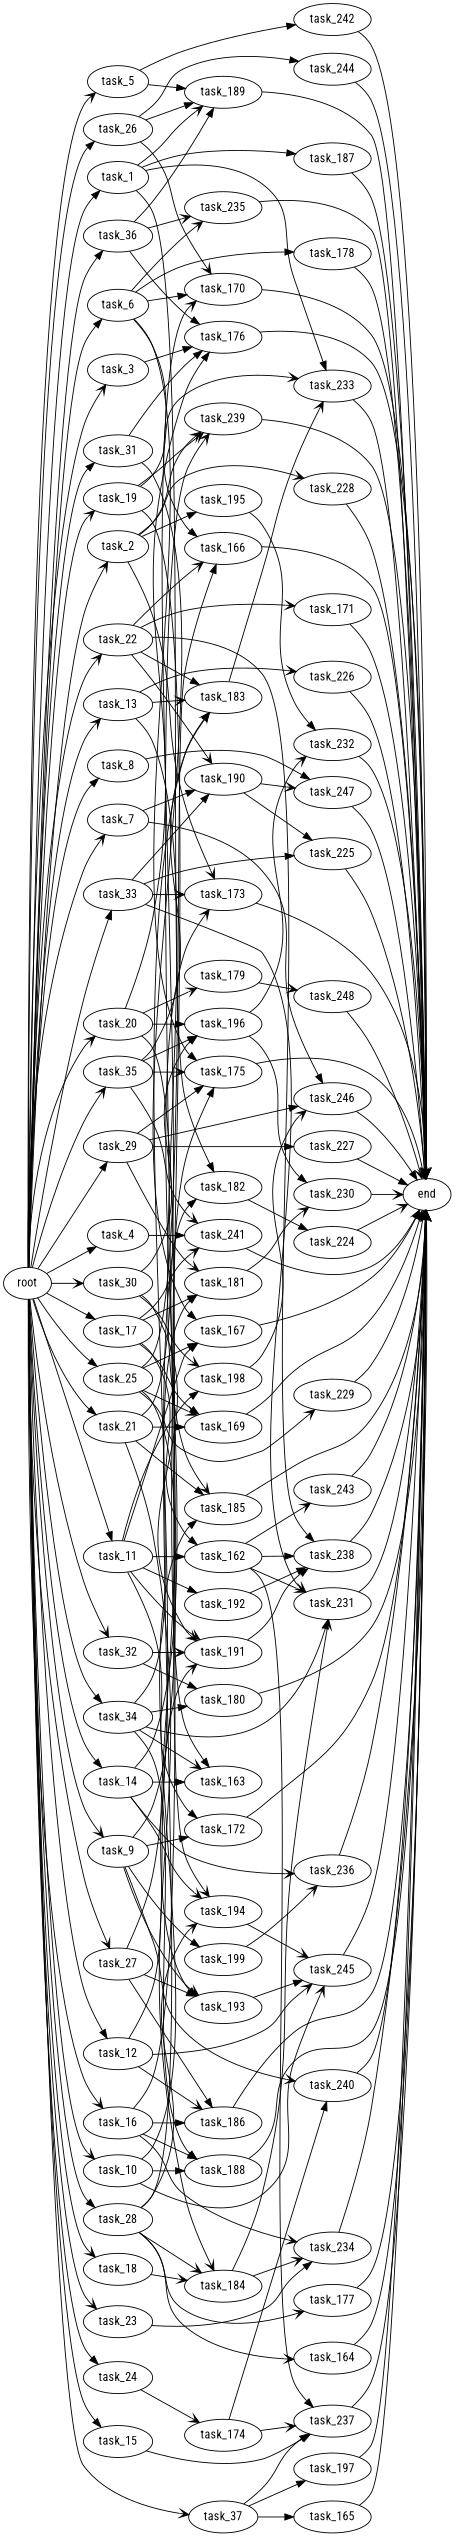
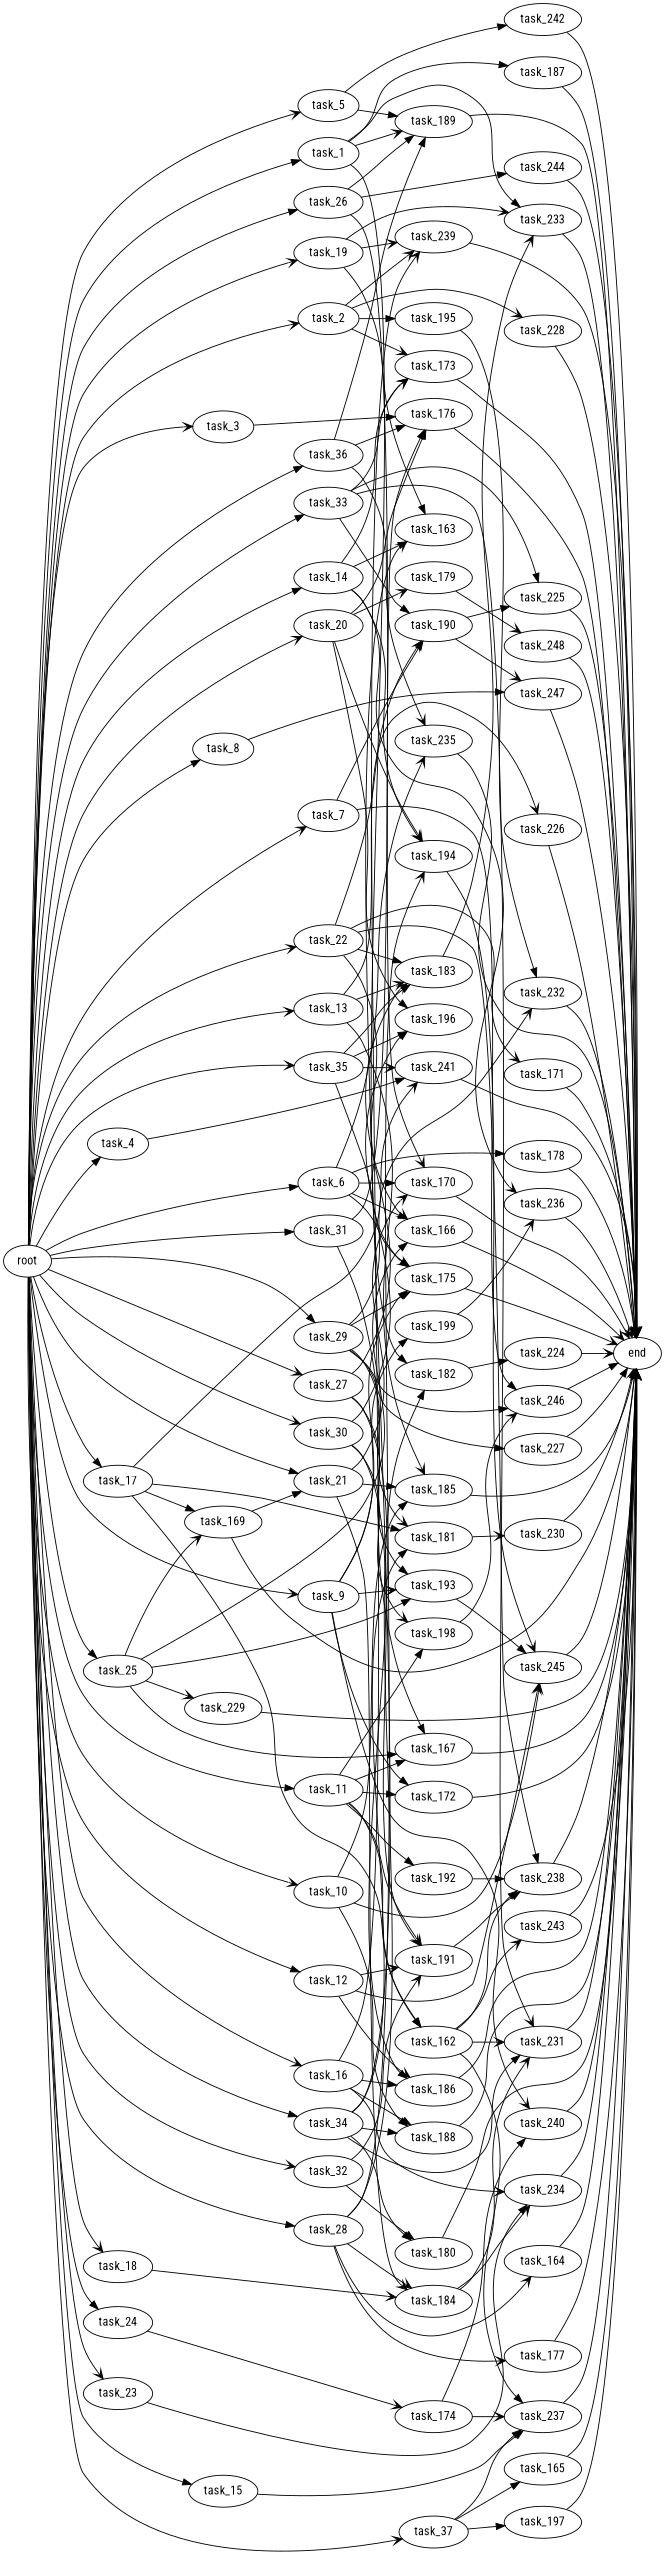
  digraph {
    fontname="Roboto Condensed"
    rankdir=LR
    node [fontname="Roboto Condensed"]
    edge [arrowhead=normal fontname="Roboto Condensed"]
    root
    task_1
    task_2
    task_3
    task_4
    task_5
    task_6
    task_7
    task_8
    task_9
    task_10
    task_11
    task_12
    task_13
    task_14
    task_15
    task_16
    task_17
    task_18
    task_19
    task_20
    task_21
    task_22
    task_23
    task_24
    task_25
    task_26
    task_27
    task_28
    task_29
    task_30
    task_31
    task_32
    task_33
    task_34
    task_35
    task_36
    task_37
    task_182
    task_187
    task_189
    task_233
    task_173
    task_195
    task_228
    task_239
    task_176
    task_241
    task_242
    task_166
    task_170
    task_175
    task_178
    task_235
    task_190
    task_246
    task_247
    task_172
    task_193
    task_199
    task_240
    task_185
    task_188
    task_245
    task_162
    task_167
    task_191
    task_192
    task_198
    task_186
    task_183
    task_226
    task_163
    task_194
    task_236
    task_237
    task_234
    task_169
    task_181
    task_184
    task_179
    task_196
    task_171
    task_238
    task_174
    task_229
    task_244
    task_164
    task_177
    task_227
    task_232
    task_180
    task_225
    task_231
    task_165
    task_197
    task_224
    end
    task_243
    task_230
    task_248
    root -> task_1
    root -> task_2 [arrowhead=vee]
    root -> task_3 [arrowhead=vee]
    root -> task_4
    root -> task_5 [arrowhead=vee]
    root -> task_6
    root -> task_7 [arrowhead=vee]
    root -> task_8
    root -> task_9 [arrowhead=vee]
    root -> task_10 [arrowhead=vee]
    root -> task_11
    root -> task_12
    root -> task_13 [arrowhead=vee]
    root -> task_14
    root -> task_15
    root -> task_16 [arrowhead=vee]
    root -> task_17
    root -> task_18 [arrowhead=vee]
    root -> task_19 [arrowhead=vee]
    root -> task_20 [arrowhead=vee]
    root -> task_21
    root -> task_22 [arrowhead=vee]
    root -> task_23 [arrowhead=vee]
    root -> task_24
    root -> task_25
    root -> task_26
    root -> task_27 [arrowhead=vee]
    root -> task_28
    root -> task_29
    root -> task_30 [arrowhead=vee]
    root -> task_31
    root -> task_32 [arrowhead=vee]
    root -> task_33
    root -> task_34
    root -> task_35 [arrowhead=vee]
    root -> task_36
    root -> task_37 [arrowhead=vee]
    task_1 -> task_182
    task_1 -> task_187
    task_1 -> task_189 [arrowhead=vee]
    task_1 -> task_233
    task_2 -> task_173 [arrowhead=vee]
    task_2 -> task_195
    task_2 -> task_228 [arrowhead=vee]
    task_2 -> task_239 [arrowhead=vee]
    task_3 -> task_176
    task_4 -> task_241
    task_5 -> task_189
    task_5 -> task_242
    task_6 -> task_166
    task_6 -> task_170
    task_6 -> task_175
    task_6 -> task_178
    task_6 -> task_235 [arrowhead=vee]
    task_7 -> task_190
    task_7 -> task_246
    task_8 -> task_247
    task_9 -> task_175
    task_9 -> task_172
    task_9 -> task_193 [arrowhead=vee]
    task_9 -> task_199
    task_9 -> task_240 [arrowhead=vee]
    task_10 -> task_185
    task_10 -> task_188
    task_10 -> task_245 [arrowhead=vee]
    task_11 -> task_172
    task_11 -> task_162
    task_11 -> task_167
    task_11 -> task_191 [arrowhead=vee]
    task_11 -> task_192
    task_11 -> task_198
    task_12 -> task_245 [arrowhead=vee]
    task_12 -> task_191 [arrowhead=vee]
    task_12 -> task_186 [arrowhead=vee]
    task_13 -> task_185 [arrowhead=vee]
    task_13 -> task_183 [arrowhead=vee]
    task_13 -> task_226 [arrowhead=vee]
    task_14 -> task_173 [arrowhead=vee]
    task_14 -> task_163
    task_14 -> task_194 [arrowhead=vee]
    task_14 -> task_236 [arrowhead=vee]
    task_15 -> task_237
    task_16 -> task_239 [arrowhead=vee]
    task_16 -> task_188
    task_16 -> task_186
    task_16 -> task_234 [arrowhead=vee]
    task_17 -> task_241 [arrowhead=vee]
    task_17 -> task_162
    task_17 -> task_169
    task_17 -> task_181
    task_18 -> task_184 [arrowhead=vee]
    task_19 -> task_233 [arrowhead=vee]
    task_19 -> task_239 [arrowhead=vee]
    task_19 -> task_163
    task_20 -> task_176
    task_20 -> task_194 [arrowhead=vee]
    task_20 -> task_179 [arrowhead=vee]
    task_20 -> task_196
    task_21 -> task_170 [arrowhead=vee]
    task_21 -> task_185
-   task_21 -> task_169
+   task_169 -> task_21
    task_21 -> task_184 [arrowhead=vee]
    task_22 -> task_166 [arrowhead=vee]
    task_22 -> task_190 [arrowhead=vee]
    task_22 -> task_183
    task_22 -> task_171 [arrowhead=vee]
    task_22 -> task_238
    task_23 -> task_234
    task_24 -> task_174 [arrowhead=vee]
    task_25 -> task_166
    task_25 -> task_193
    task_25 -> task_167
    task_25 -> task_169 [arrowhead=vee]
    task_25 -> task_229 [arrowhead=vee]
    task_26 -> task_189
    task_26 -> task_170 [arrowhead=vee]
    task_26 -> task_244
    task_27 -> task_193
    task_27 -> task_186
    task_27 -> task_183 [arrowhead=vee]
    task_28 -> task_182
    task_28 -> task_194 [arrowhead=vee]
    task_28 -> task_184 [arrowhead=vee]
    task_28 -> task_164 [arrowhead=vee]
    task_28 -> task_177 [arrowhead=vee]
    task_29 -> task_175
    task_29 -> task_246
    task_29 -> task_181 [arrowhead=vee]
    task_29 -> task_227
-   task_196 -> task_232 [arrowhead=vee]
+   task_29 -> task_232 [arrowhead=vee]
    task_30 -> task_191 [arrowhead=vee]
    task_30 -> task_198 [arrowhead=vee]
    task_30 -> task_196
    task_31 -> task_176
    task_31 -> task_167
    task_32 -> task_191 [arrowhead=vee]
    task_32 -> task_180
    task_33 -> task_173 [arrowhead=vee]
    task_33 -> task_190
    task_33 -> task_225
    task_33 -> task_231 [arrowhead=vee]
    task_34 -> task_188
    task_34 -> task_163 [arrowhead=vee]
    task_34 -> task_181
    task_34 -> task_180
    task_34 -> task_231
    task_35 -> task_241 [arrowhead=vee]
    task_35 -> task_175 [arrowhead=vee]
    task_35 -> task_183
    task_35 -> task_196
    task_36 -> task_189
    task_36 -> task_176
    task_36 -> task_235 [arrowhead=vee]
    task_37 -> task_237
    task_37 -> task_165
    task_37 -> task_197
    task_182 -> task_224
    task_187 -> end [arrowhead=vee]
    task_189 -> end
    task_233 -> end
    task_173 -> end [arrowhead=vee]
    task_195 -> task_232
    task_228 -> end
    task_239 -> end [arrowhead=vee]
    task_176 -> end [arrowhead=vee]
    task_241 -> end [arrowhead=vee]
    task_242 -> end [arrowhead=vee]
    task_166 -> end [arrowhead=vee]
    task_170 -> end [arrowhead=vee]
    task_175 -> end [arrowhead=vee]
    task_178 -> end [arrowhead=vee]
    task_235 -> end [arrowhead=vee]
    task_190 -> task_247 [arrowhead=vee]
    task_190 -> task_225
    task_246 -> end
    task_247 -> end
    task_172 -> end
    task_193 -> task_245
    task_199 -> task_236 [arrowhead=vee]
    task_240 -> end
    task_185 -> end
    task_188 -> end [arrowhead=vee]
    task_245 -> end
    task_162 -> task_237
    task_162 -> task_238
    task_162 -> task_231 [arrowhead=vee]
    task_162 -> task_243 [arrowhead=vee]
    task_167 -> end
    task_191 -> task_238
    task_192 -> task_238
    task_198 -> task_246 [arrowhead=vee]
    task_186 -> end [arrowhead=vee]
    task_183 -> task_233 [arrowhead=vee]
    task_226 -> end
    task_194 -> task_245 [arrowhead=vee]
    task_236 -> end [arrowhead=vee]
    task_237 -> end [arrowhead=vee]
    task_234 -> end [arrowhead=vee]
    task_169 -> end
    task_181 -> task_230 [arrowhead=vee]
    task_184 -> task_234 [arrowhead=vee]
    task_184 -> task_231 [arrowhead=vee]
    task_179 -> task_248 [arrowhead=vee]
-   task_196 -> task_230
    task_171 -> end [arrowhead=vee]
    task_238 -> end [arrowhead=vee]
    task_174 -> task_240
    task_174 -> task_237 [arrowhead=vee]
    task_229 -> end
    task_244 -> end
    task_164 -> end
    task_177 -> end
    task_227 -> end
    task_232 -> end [arrowhead=vee]
    task_180 -> end [arrowhead=vee]
    task_225 -> end [arrowhead=vee]
    task_231 -> end
    task_165 -> end [arrowhead=vee]
    task_197 -> end
    task_224 -> end [arrowhead=vee]
    task_243 -> end [arrowhead=vee]
    task_230 -> end [arrowhead=vee]
    task_248 -> end [arrowhead=vee]
  }
